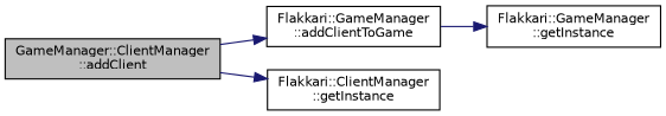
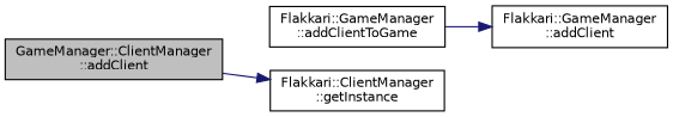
  digraph {
    rankdir=LR
    node [color=black fillcolor=white fontname=Helvetica fontsize=10 shape=record style=filled]
    edge [color=midnightblue fontname=Helvetica fontsize=10 labelfontname=Helvetica labelfontsize=10 style=solid]
    n1 [fillcolor=grey75 fontcolor=black height=0.2 label="GameManager::ClientManager\l::addClient" width=0.4]
    n2 [height=0.2 label="Flakkari::GameManager\l::addClientToGame" width=0.4]
    n3 [height=0.2 label="Flakkari::ClientManager\l::getInstance" width=0.4]
-   n4 [height=0.2 label="Flakkari::GameManager\l::getInstance" width=0.4]
-   n1 -> n2
+   n4 [height=0.2 label="Flakkari::GameManager\l::addClient" width=0.4]
    n1 -> n3
    n2 -> n4
  }
